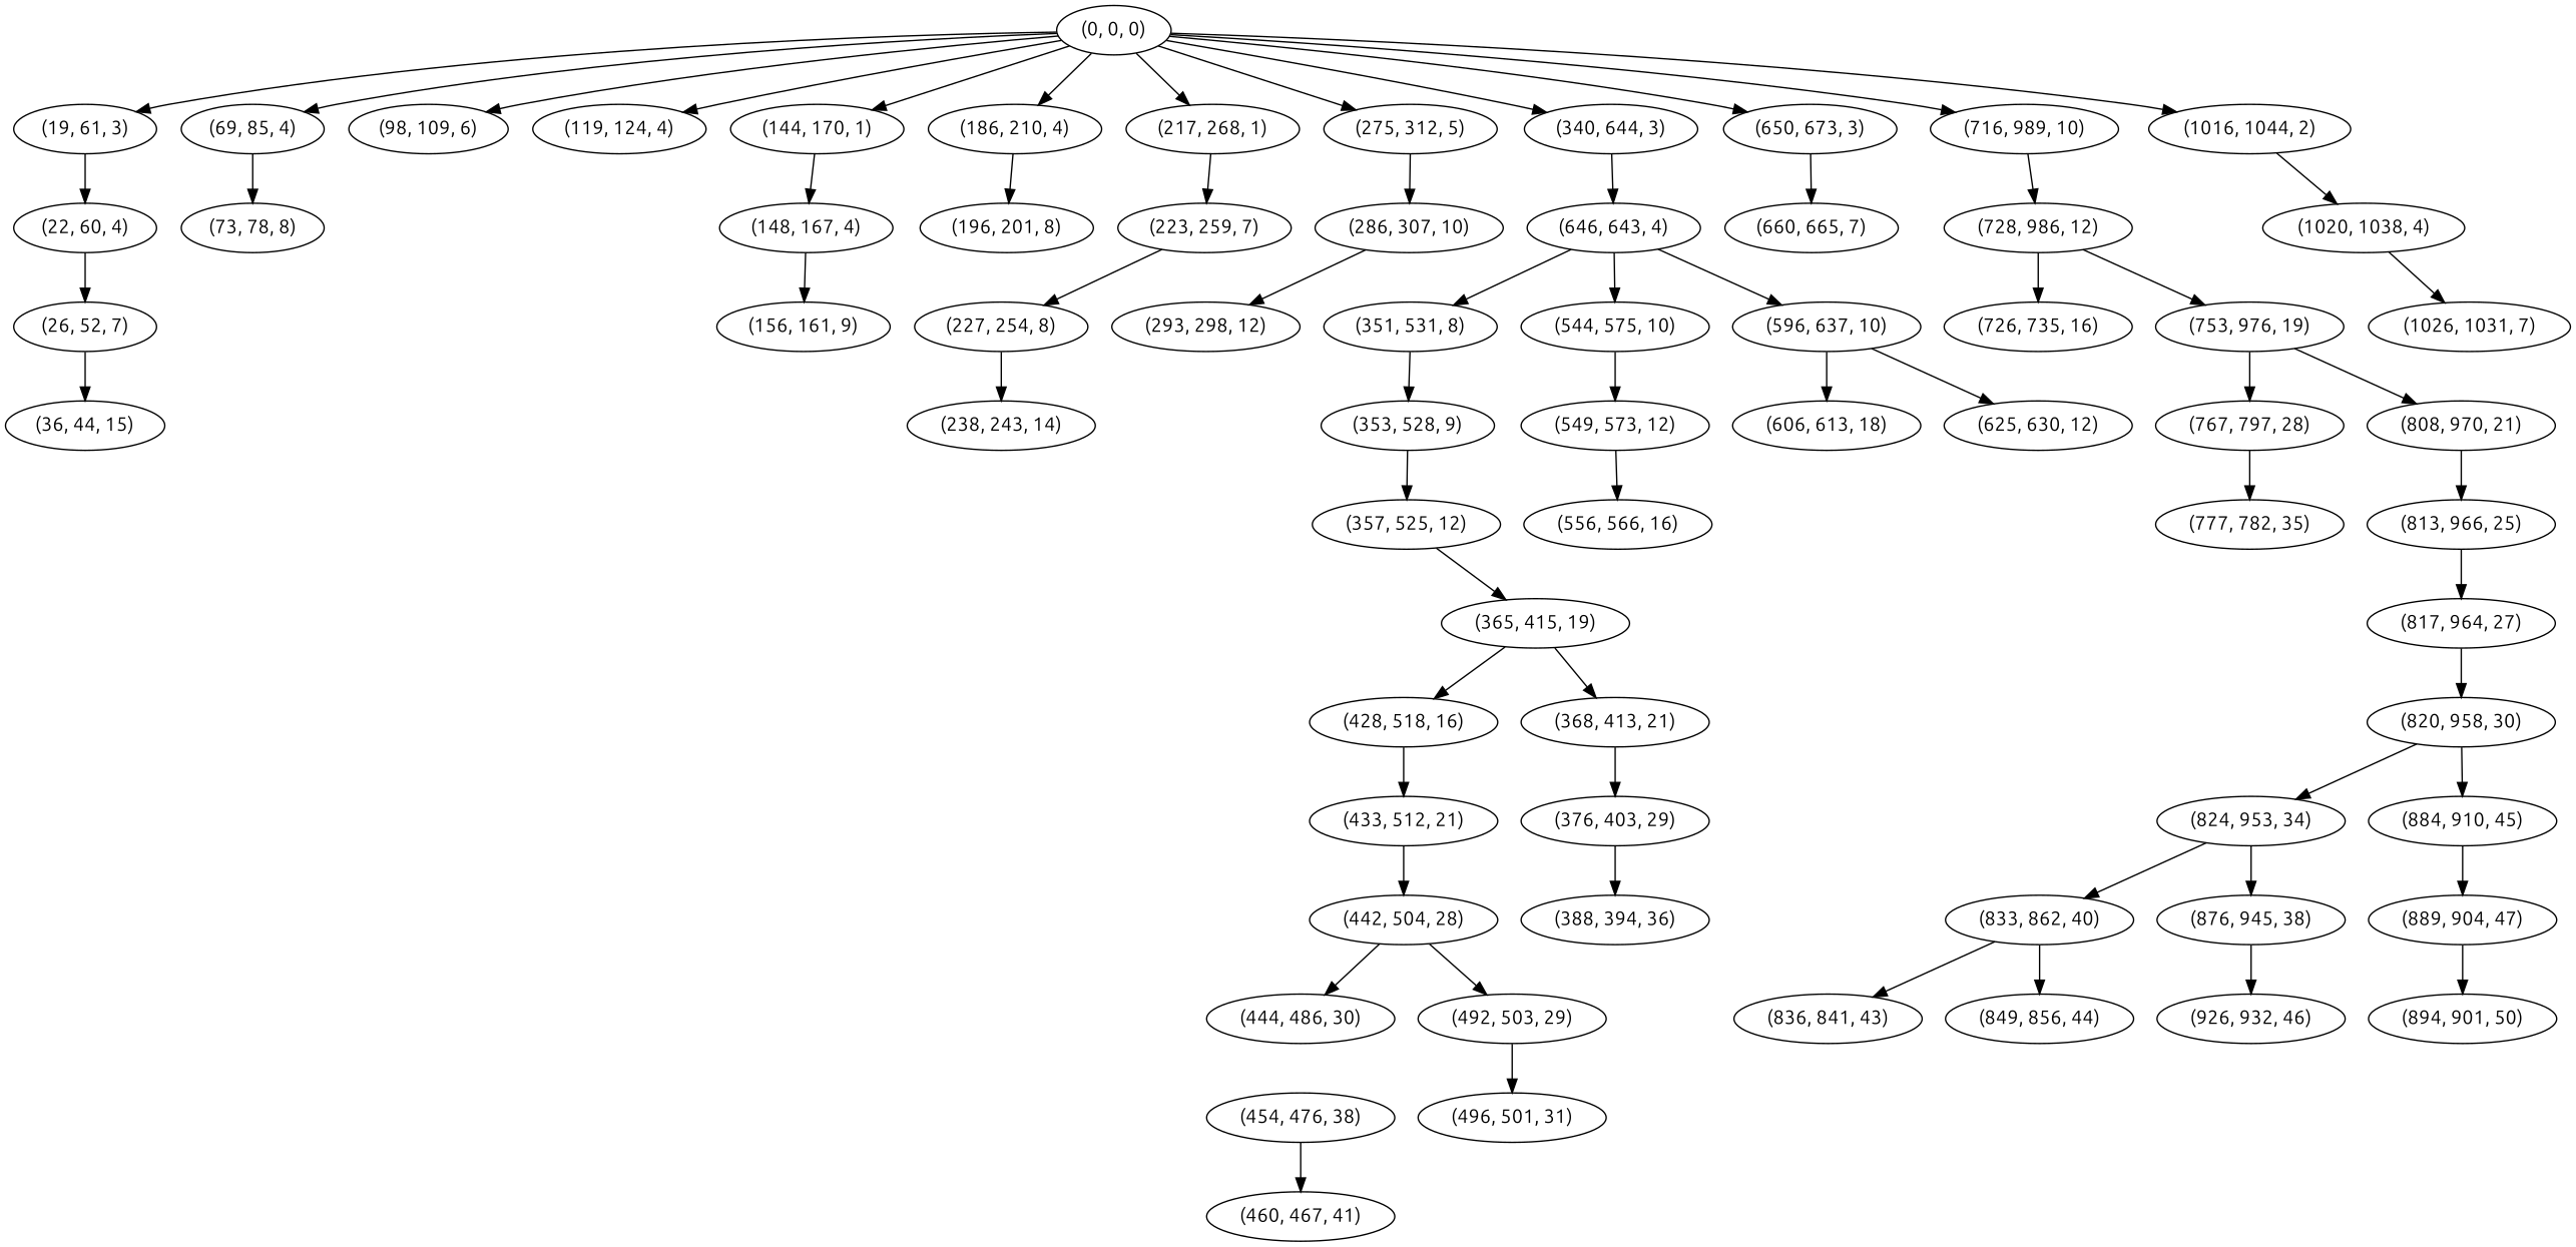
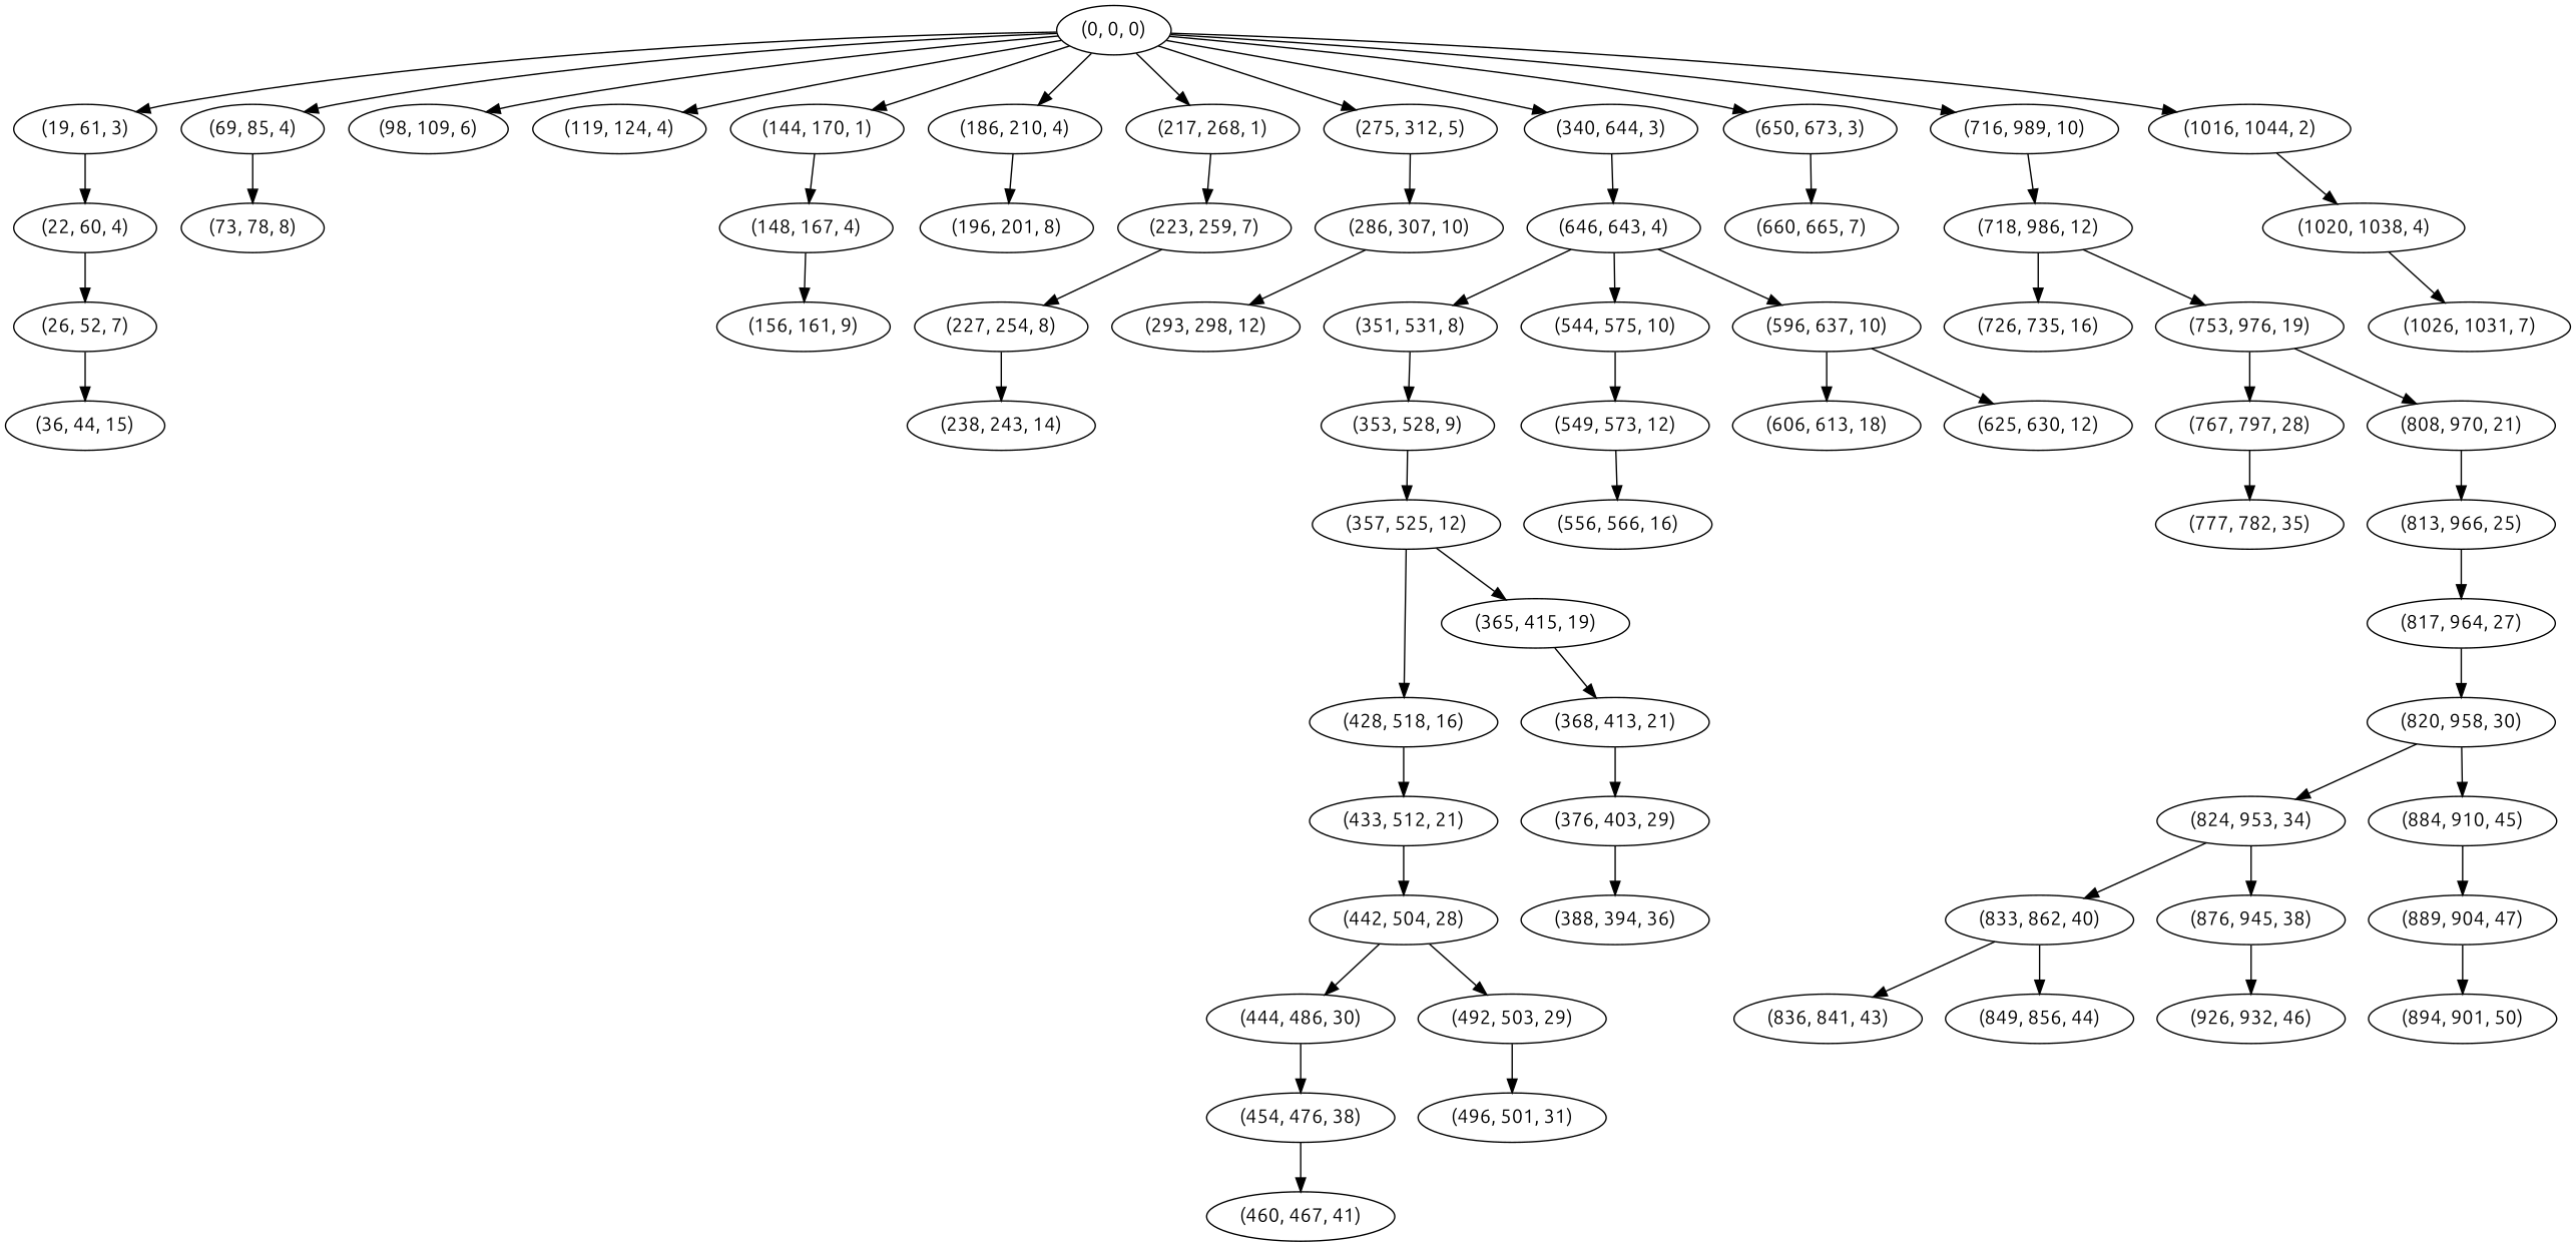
  digraph {
    fontname=Ubuntu
    node [fontname=Ubuntu]
    edge [fontname=Ubuntu]
    "(0, 0, 0)"
    "(19, 61, 3)"
    "(69, 85, 4)"
    "(98, 109, 6)"
    "(119, 124, 4)"
    "(144, 170, 1)"
    "(186, 210, 4)"
    "(217, 268, 1)"
    "(275, 312, 5)"
    "(340, 644, 3)"
    "(650, 673, 3)"
    "(716, 989, 10)"
    "(1016, 1044, 2)"
    "(22, 60, 4)"
    "(73, 78, 8)"
    "(148, 167, 4)"
    "(196, 201, 8)"
    "(223, 259, 7)"
    "(286, 307, 10)"
    n20 [label="(646, 643, 4)"]
    "(660, 665, 7)"
-   "(718, 986, 12)" [label="(728, 986, 12)"]
+   "(718, 986, 12)"
    "(1020, 1038, 4)"
    "(26, 52, 7)"
    "(36, 44, 15)"
    "(156, 161, 9)"
    "(227, 254, 8)"
    "(238, 243, 14)"
    "(293, 298, 12)"
    "(351, 531, 8)"
    "(544, 575, 10)"
    "(596, 637, 10)"
    "(353, 528, 9)"
    "(549, 573, 12)"
    "(606, 613, 18)"
    "(625, 630, 12)"
    "(357, 525, 12)"
    "(365, 415, 19)"
    "(428, 518, 16)"
    "(368, 413, 21)"
    "(433, 512, 21)"
    "(376, 403, 29)"
    "(388, 394, 36)"
    "(442, 504, 28)"
    "(444, 486, 30)"
    "(492, 503, 29)"
    "(454, 476, 38)"
    "(496, 501, 31)"
    "(460, 467, 41)"
    "(556, 566, 16)"
    "(726, 735, 16)"
    "(753, 976, 19)"
    "(767, 797, 28)"
    "(808, 970, 21)"
    "(777, 782, 35)"
    "(813, 966, 25)"
    "(817, 964, 27)"
    "(820, 958, 30)"
    "(824, 953, 34)"
    "(884, 910, 45)"
    "(833, 862, 40)"
    "(876, 945, 38)"
    "(836, 841, 43)"
    "(849, 856, 44)"
    "(926, 932, 46)"
    "(889, 904, 47)"
    "(894, 901, 50)"
    "(1026, 1031, 7)"
    "(0, 0, 0)" -> "(19, 61, 3)"
    "(0, 0, 0)" -> "(69, 85, 4)"
    "(0, 0, 0)" -> "(98, 109, 6)"
    "(0, 0, 0)" -> "(119, 124, 4)"
    "(0, 0, 0)" -> "(144, 170, 1)"
    "(0, 0, 0)" -> "(186, 210, 4)"
    "(0, 0, 0)" -> "(217, 268, 1)"
    "(0, 0, 0)" -> "(275, 312, 5)"
    "(0, 0, 0)" -> "(340, 644, 3)"
    "(0, 0, 0)" -> "(650, 673, 3)"
    "(0, 0, 0)" -> "(716, 989, 10)"
    "(0, 0, 0)" -> "(1016, 1044, 2)"
    "(19, 61, 3)" -> "(22, 60, 4)"
    "(69, 85, 4)" -> "(73, 78, 8)"
    "(144, 170, 1)" -> "(148, 167, 4)"
    "(186, 210, 4)" -> "(196, 201, 8)"
    "(217, 268, 1)" -> "(223, 259, 7)"
    "(275, 312, 5)" -> "(286, 307, 10)"
    "(340, 644, 3)" -> n20
    "(650, 673, 3)" -> "(660, 665, 7)"
    "(716, 989, 10)" -> "(718, 986, 12)"
    "(1016, 1044, 2)" -> "(1020, 1038, 4)"
    "(22, 60, 4)" -> "(26, 52, 7)"
    "(148, 167, 4)" -> "(156, 161, 9)"
    "(223, 259, 7)" -> "(227, 254, 8)"
    "(286, 307, 10)" -> "(293, 298, 12)"
    n20 -> "(351, 531, 8)"
    n20 -> "(544, 575, 10)"
    n20 -> "(596, 637, 10)"
    "(718, 986, 12)" -> "(726, 735, 16)"
    "(718, 986, 12)" -> "(753, 976, 19)"
    "(1020, 1038, 4)" -> "(1026, 1031, 7)"
    "(26, 52, 7)" -> "(36, 44, 15)"
    "(227, 254, 8)" -> "(238, 243, 14)"
    "(351, 531, 8)" -> "(353, 528, 9)"
    "(544, 575, 10)" -> "(549, 573, 12)"
    "(596, 637, 10)" -> "(606, 613, 18)"
    "(596, 637, 10)" -> "(625, 630, 12)"
    "(353, 528, 9)" -> "(357, 525, 12)"
    "(549, 573, 12)" -> "(556, 566, 16)"
    "(357, 525, 12)" -> "(365, 415, 19)"
-   "(365, 415, 19)" -> "(428, 518, 16)"
+   "(357, 525, 12)" -> "(428, 518, 16)"
    "(365, 415, 19)" -> "(368, 413, 21)"
    "(428, 518, 16)" -> "(433, 512, 21)"
    "(368, 413, 21)" -> "(376, 403, 29)"
    "(433, 512, 21)" -> "(442, 504, 28)"
    "(376, 403, 29)" -> "(388, 394, 36)"
    "(442, 504, 28)" -> "(444, 486, 30)"
    "(442, 504, 28)" -> "(492, 503, 29)"
+   "(444, 486, 30)" -> "(454, 476, 38)"
    "(492, 503, 29)" -> "(496, 501, 31)"
    "(454, 476, 38)" -> "(460, 467, 41)"
    "(753, 976, 19)" -> "(767, 797, 28)"
    "(753, 976, 19)" -> "(808, 970, 21)"
    "(767, 797, 28)" -> "(777, 782, 35)"
    "(808, 970, 21)" -> "(813, 966, 25)"
    "(813, 966, 25)" -> "(817, 964, 27)"
    "(817, 964, 27)" -> "(820, 958, 30)"
    "(820, 958, 30)" -> "(824, 953, 34)"
    "(820, 958, 30)" -> "(884, 910, 45)"
    "(824, 953, 34)" -> "(833, 862, 40)"
    "(824, 953, 34)" -> "(876, 945, 38)"
    "(884, 910, 45)" -> "(889, 904, 47)"
    "(833, 862, 40)" -> "(836, 841, 43)"
    "(833, 862, 40)" -> "(849, 856, 44)"
    "(876, 945, 38)" -> "(926, 932, 46)"
    "(889, 904, 47)" -> "(894, 901, 50)"
  }
